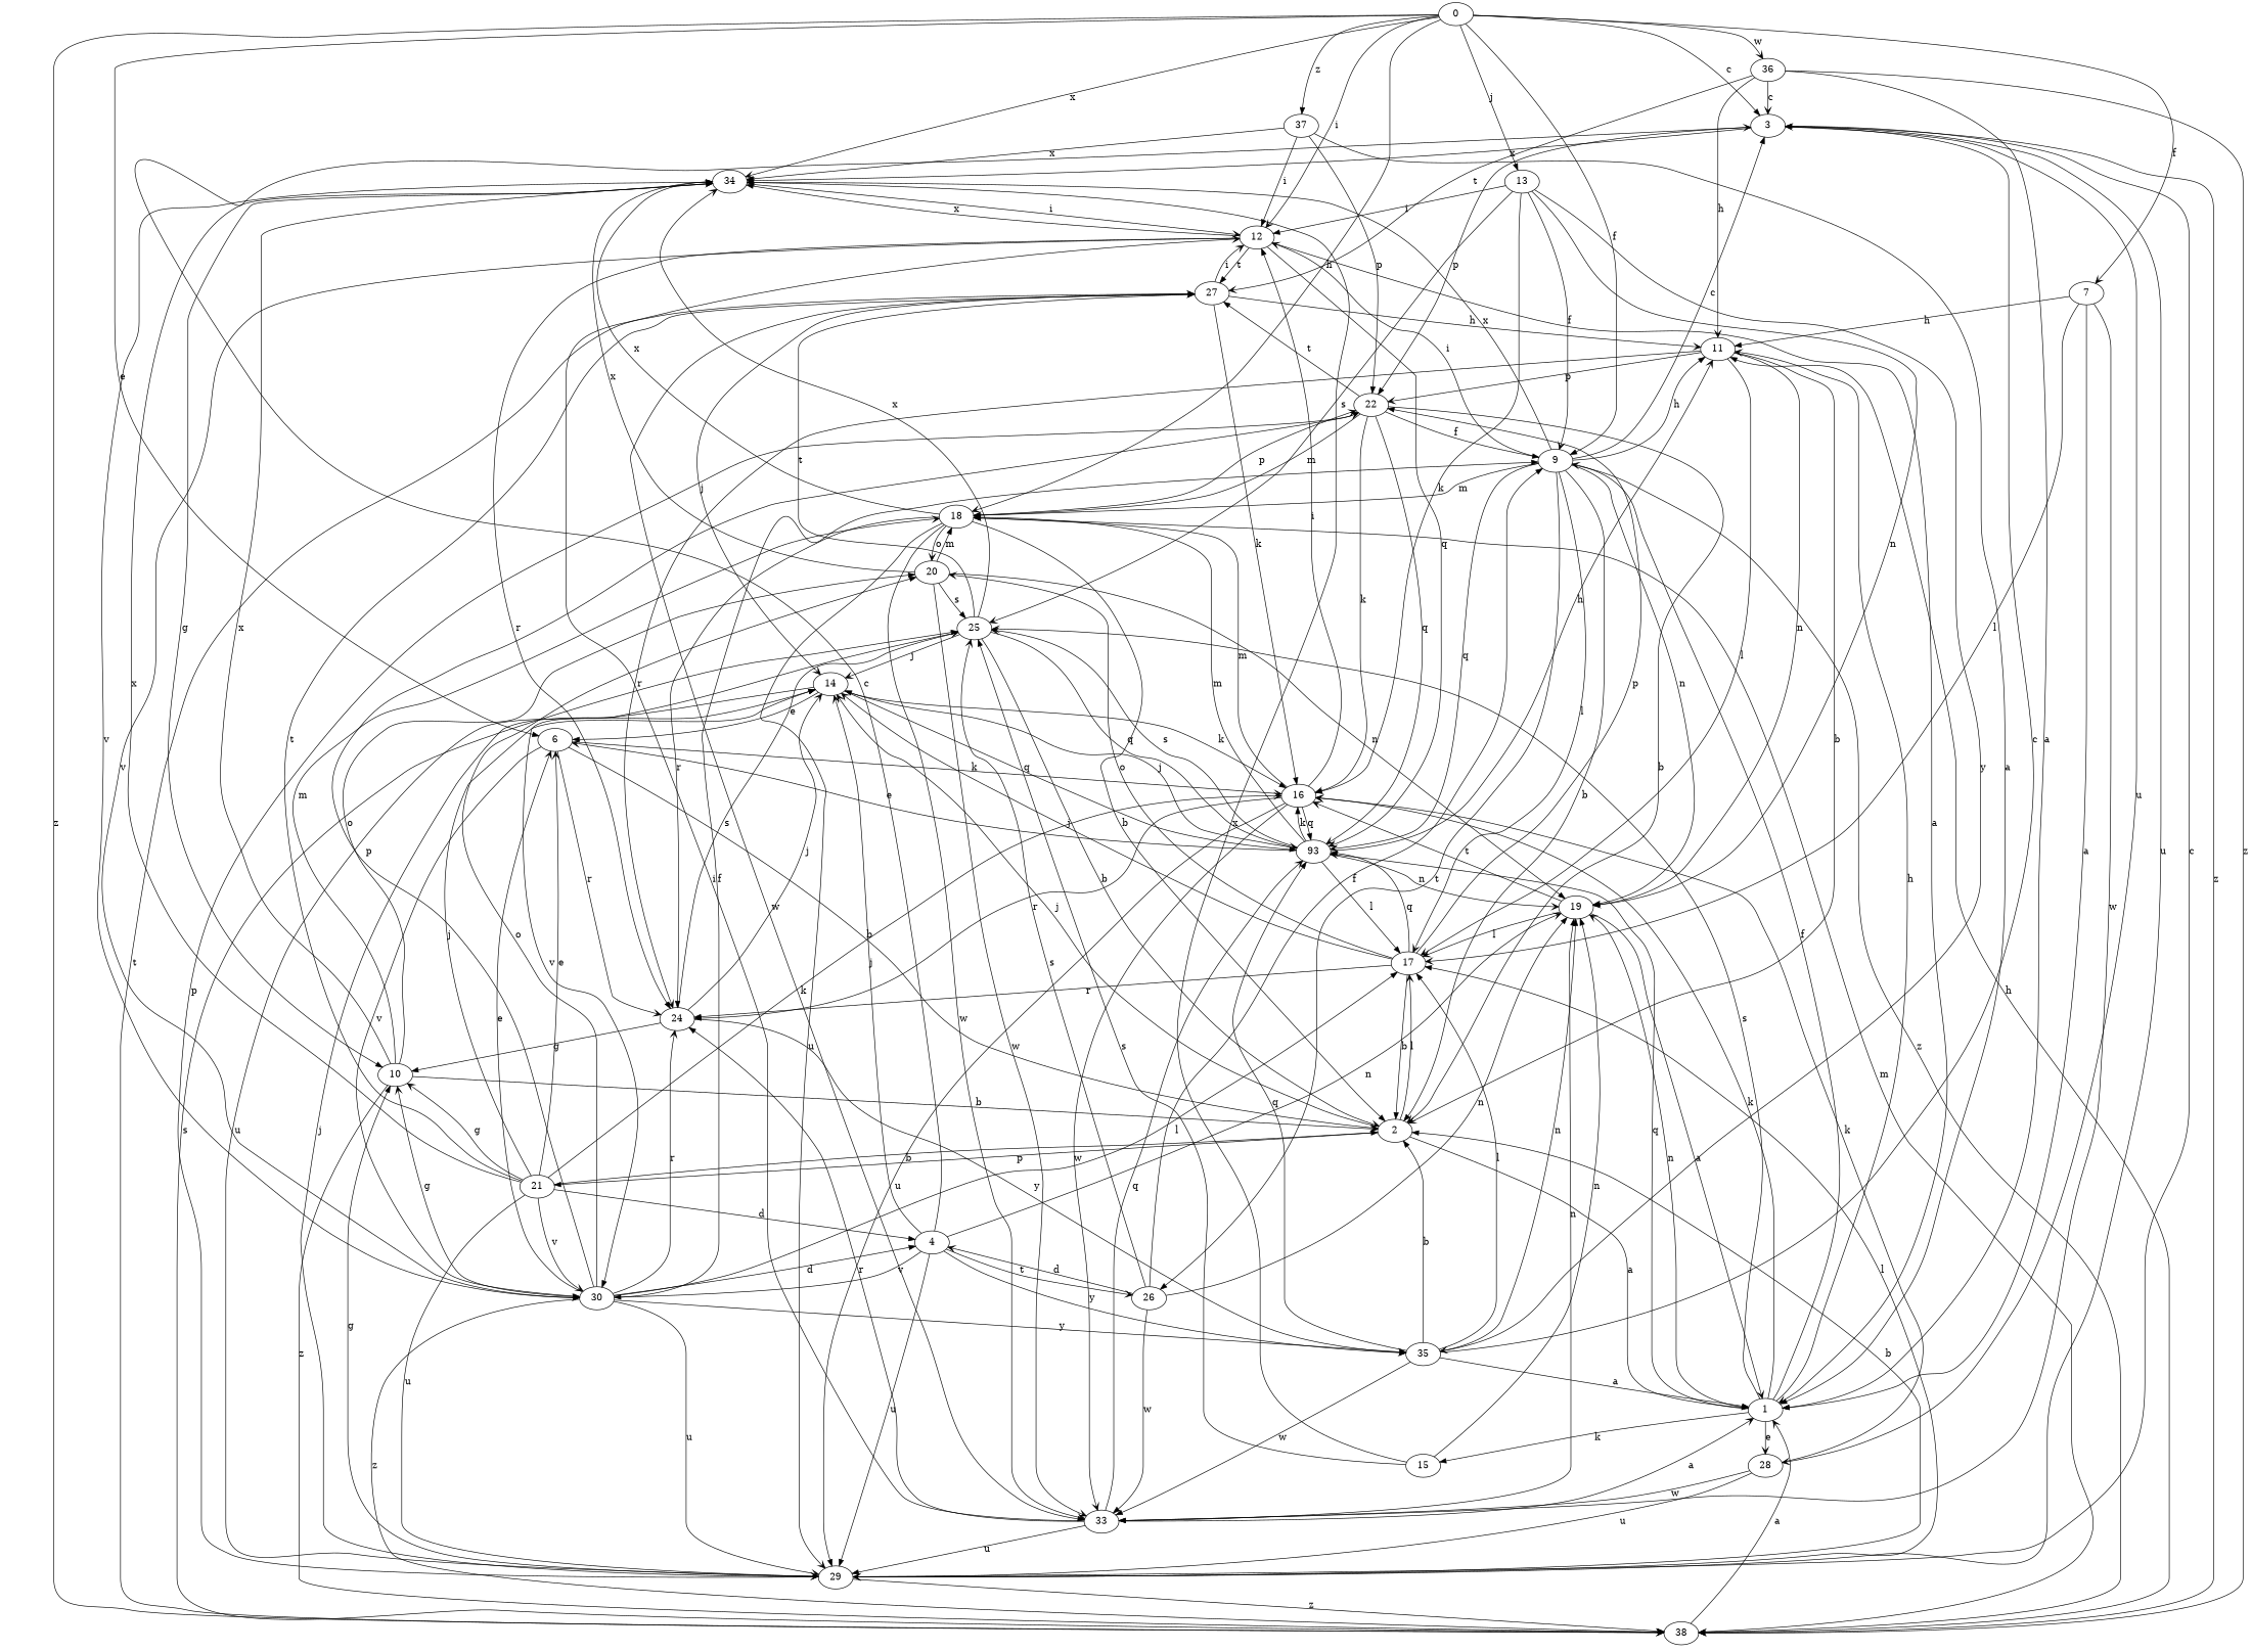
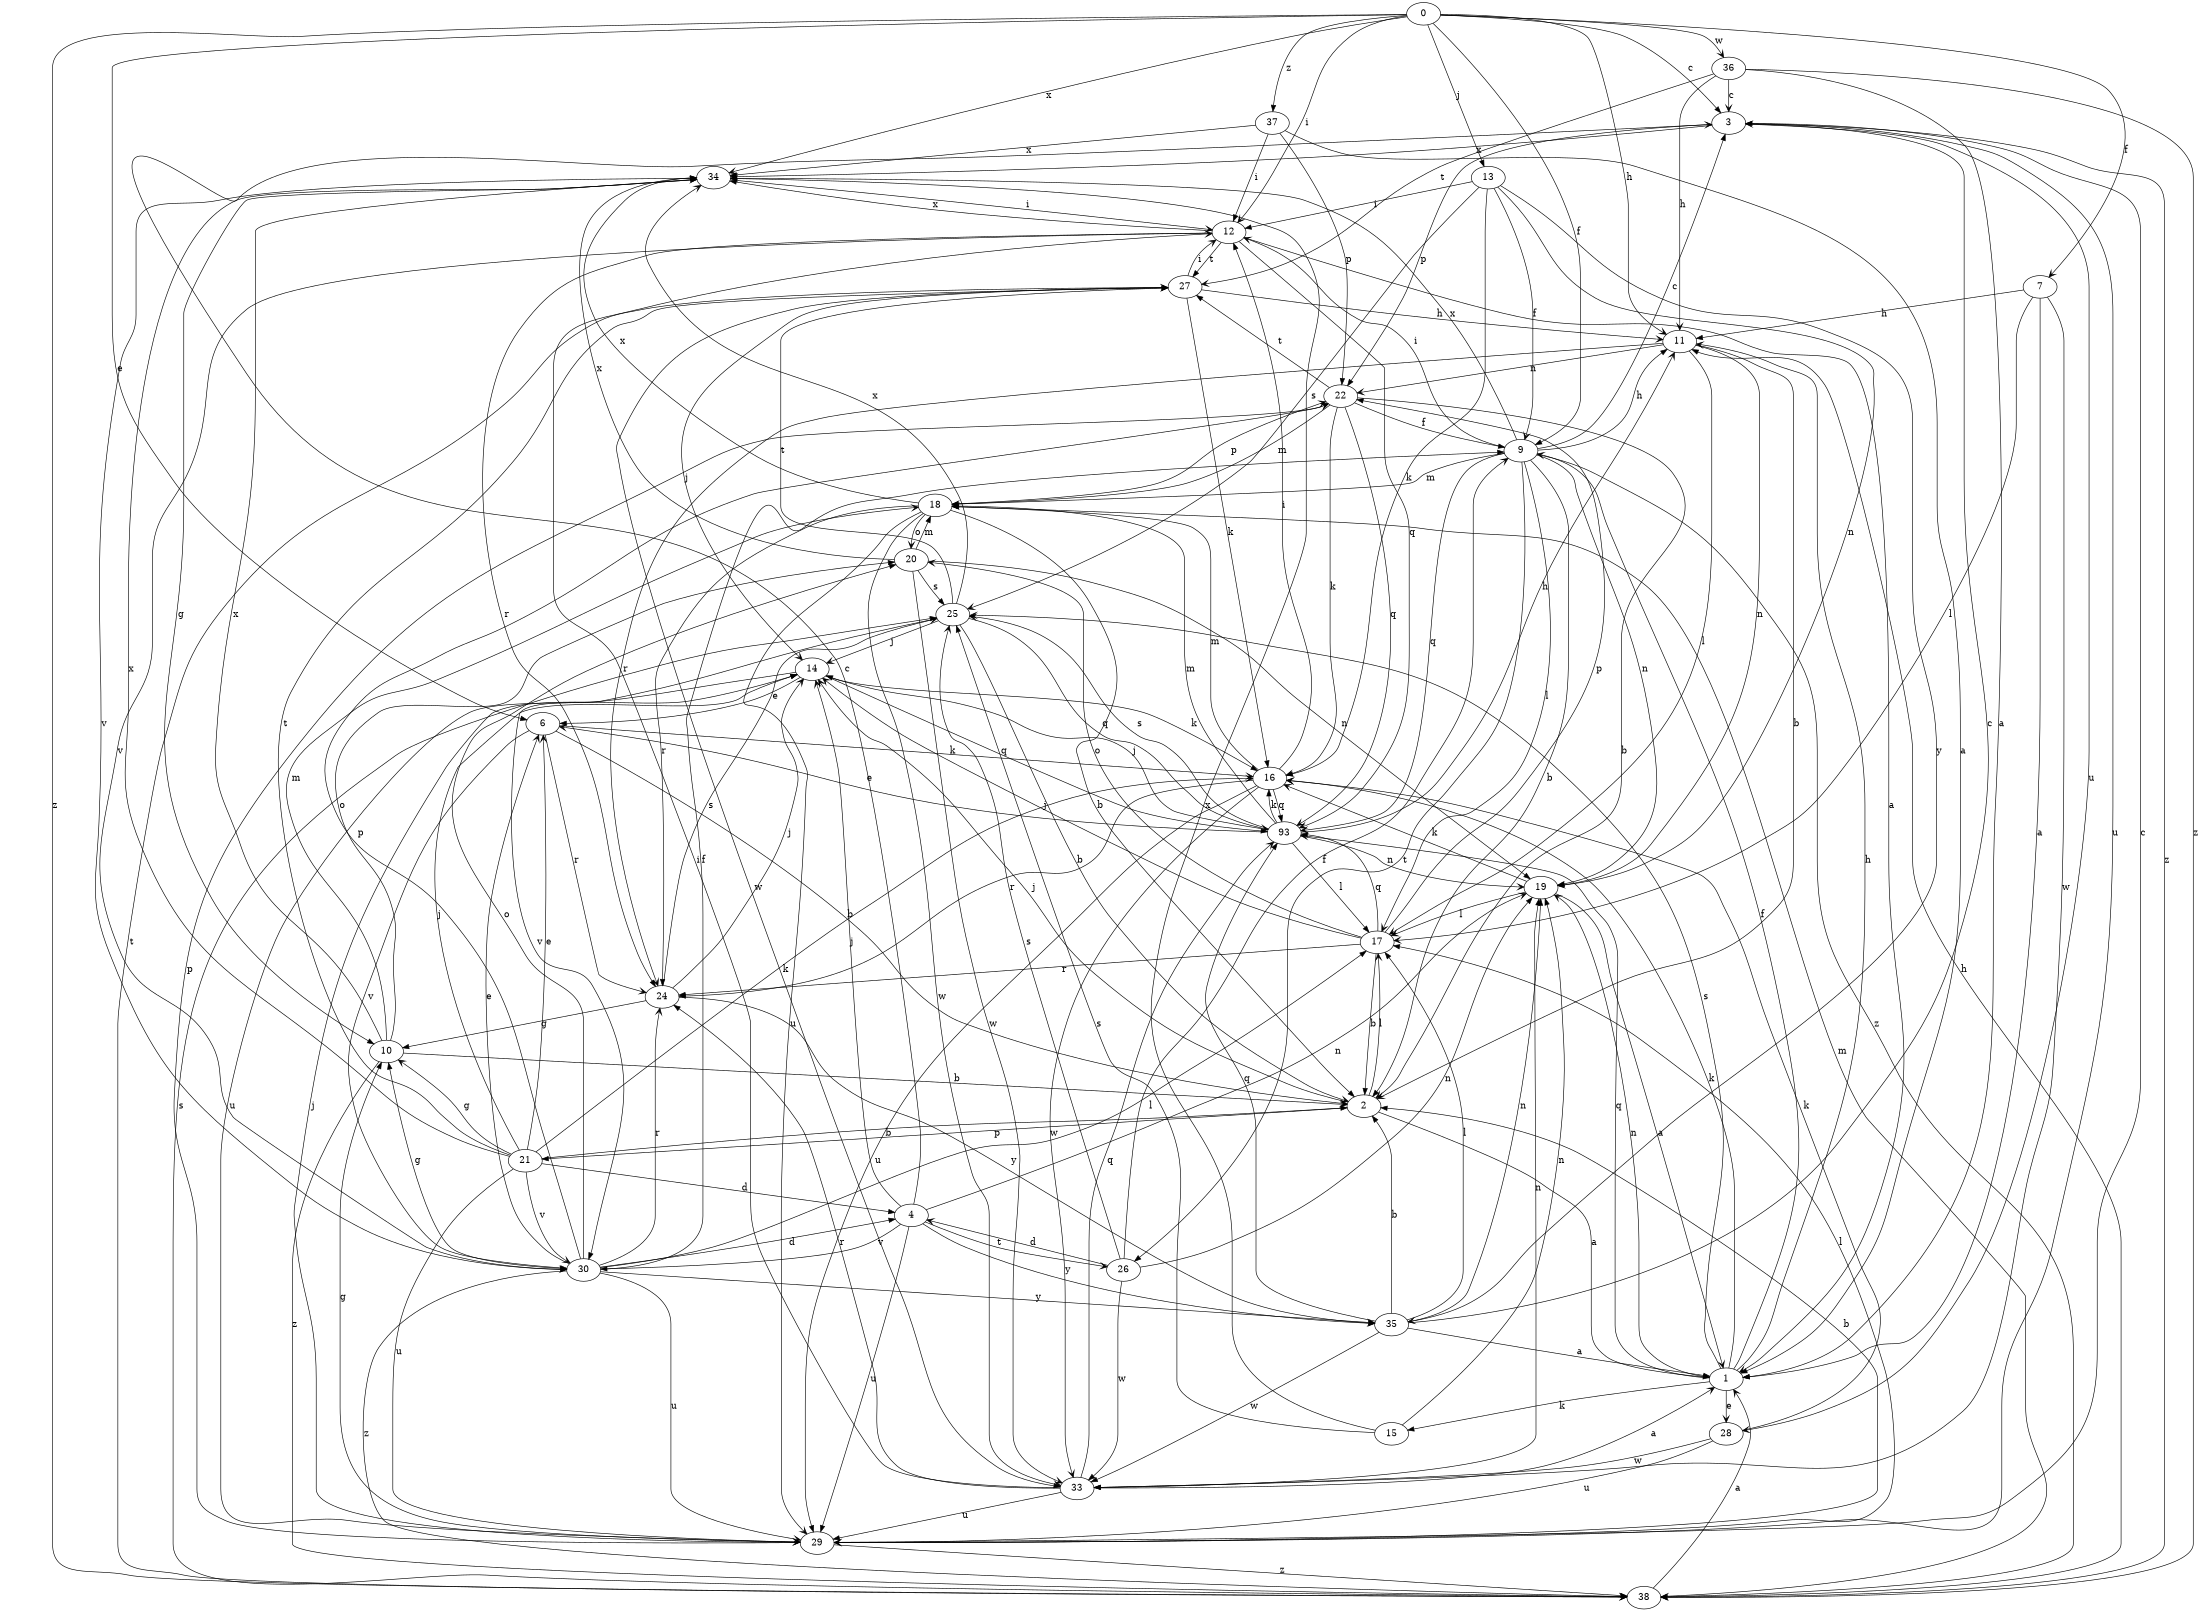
  strict digraph {
    edge [arrowhead=vee]
    0
    3
    6
    7
    9
    11
    12
    13
    n9 [label=36]
    34
    37
    38
    28
    22
    29
    16
    2
    30
    24
    1
    17
    33
    19
    n24 [label=93]
    26
    18
    27
    25
    35
    10
    15
    14
    21
    20
    4
    0 -> 3 [arrowhead=normal label=c]
    0 -> 6 [arrowhead=normal label=e]
    0 -> 7 [label=f]
    0 -> 9 [arrowhead=normal label=f]
-   0 -> 18 [label=h]
+   0 -> 11 [label=h]
    0 -> 12 [label=i]
    0 -> 13 [arrowhead=normal label=j]
    0 -> n9 [label=w]
    0 -> 34 [label=x]
    0 -> 37 [arrowhead=normal label=z]
    0 -> 38 [label=z]
    3 -> 34 [label=x]
    3 -> 38 [label=z]
    3 -> 28 [label=u]
    3 -> 22 [arrowhead=normal label=p]
    3 -> 29 [label=u]
    6 -> 16 [label=k]
    6 -> 2 [label=b]
    6 -> 30 [arrowhead=normal label=v]
    6 -> 24 [label=r]
    7 -> 11 [arrowhead=normal label=h]
    7 -> 1 [arrowhead=normal label=a]
    7 -> 17 [label=l]
    7 -> 33 [arrowhead=normal label=w]
    9 -> 3 [arrowhead=normal label=c]
    9 -> 11 [arrowhead=normal label=h]
    9 -> 12 [label=i]
    9 -> 34 [arrowhead=normal label=x]
    9 -> 38 [label=z]
    9 -> 2 [arrowhead=normal label=b]
    9 -> 17 [label=l]
    9 -> 19 [arrowhead=normal label=n]
    9 -> n24 [label=q]
    9 -> 26 [arrowhead=normal label=t]
    9 -> 18 [arrowhead=normal label=m]
-   11 -> 22 [label=p]
+   11 -> 22 [label=n]
    11 -> 2 [label=b]
    11 -> 24 [label=r]
    11 -> 17 [label=l]
    11 -> 19 [arrowhead=normal label=n]
    12 -> 34 [arrowhead=normal label=x]
    12 -> 30 [label=v]
    12 -> 24 [arrowhead=normal label=r]
    12 -> 1 [label=a]
    12 -> n24 [label=q]
    12 -> 27 [arrowhead=normal label=t]
    13 -> 9 [label=f]
    13 -> 12 [arrowhead=normal label=i]
    13 -> 16 [arrowhead=normal label=k]
    13 -> 19 [label=n]
    13 -> 25 [label=s]
    13 -> 35 [label=y]
    n9 -> 3 [label=c]
    n9 -> 11 [label=h]
    n9 -> 38 [arrowhead=normal label=z]
    n9 -> 1 [arrowhead=normal label=a]
    n9 -> 27 [label=t]
    34 -> 12 [label=i]
    34 -> 30 [arrowhead=normal label=v]
    34 -> 10 [arrowhead=normal label=g]
    37 -> 12 [arrowhead=normal label=i]
    37 -> 34 [arrowhead=normal label=x]
    37 -> 22 [arrowhead=normal label=p]
    37 -> 1 [arrowhead=normal label=a]
    38 -> 11 [arrowhead=normal label=h]
    38 -> 1 [label=a]
    38 -> 18 [arrowhead=normal label=m]
    38 -> 27 [label=t]
    38 -> 25 [arrowhead=normal label=s]
    28 -> 29 [label=u]
    28 -> 16 [label=k]
    28 -> 33 [arrowhead=normal label=w]
    22 -> 9 [arrowhead=normal label=f]
    22 -> 16 [label=k]
    22 -> 2 [label=b]
    22 -> n24 [label=q]
    22 -> 18 [label=m]
    22 -> 27 [arrowhead=normal label=t]
    29 -> 3 [arrowhead=normal label=c]
    29 -> 38 [arrowhead=normal label=z]
    29 -> 22 [label=p]
    29 -> 2 [arrowhead=normal label=b]
    29 -> 17 [arrowhead=normal label=l]
    29 -> 10 [arrowhead=normal label=g]
    29 -> 14 [arrowhead=normal label=j]
    16 -> 12 [arrowhead=normal label=i]
    16 -> 29 [arrowhead=normal label=u]
    16 -> 24 [arrowhead=normal label=r]
    16 -> 33 [label=w]
    16 -> n24 [arrowhead=normal label=q]
    16 -> 18 [arrowhead=normal label=m]
    2 -> 1 [arrowhead=normal label=a]
    2 -> 17 [label=l]
    2 -> 14 [label=j]
    2 -> 21 [arrowhead=normal label=p]
    30 -> 6 [label=e]
    30 -> 9 [arrowhead=normal label=f]
    30 -> 38 [label=z]
    30 -> 22 [label=p]
    30 -> 29 [label=u]
    30 -> 24 [label=r]
    30 -> 17 [arrowhead=normal label=l]
    30 -> 35 [label=y]
-   30 -> 10 [label=g]
+   30 -> 10 [arrowhead=normal label=g]
    30 -> 20 [arrowhead=normal label=o]
    30 -> 4 [arrowhead=normal label=d]
    24 -> 25 [label=s]
    24 -> 35 [arrowhead=normal label=y]
    24 -> 10 [arrowhead=normal label=g]
    24 -> 14 [label=j]
    1 -> 9 [label=f]
    1 -> 11 [label=h]
    1 -> 28 [label=e]
    1 -> 16 [label=k]
    1 -> 19 [label=n]
    1 -> n24 [label=q]
    1 -> 25 [label=s]
    1 -> 15 [arrowhead=normal label=k]
    17 -> 22 [arrowhead=normal label=p]
    17 -> 2 [arrowhead=normal label=b]
    17 -> 24 [arrowhead=normal label=r]
    17 -> n24 [arrowhead=normal label=q]
    17 -> 14 [label=j]
    17 -> 20 [label=o]
    33 -> 12 [label=i]
    33 -> 29 [arrowhead=normal label=u]
    33 -> 24 [arrowhead=normal label=r]
    33 -> 1 [label=a]
    33 -> 19 [arrowhead=normal label=n]
    33 -> n24 [label=q]
-   19 -> 16 [label=t]
+   19 -> 16 [label=k]
    19 -> 1 [label=a]
    19 -> 17 [label=l]
    n24 -> 6 [label=e]
    n24 -> 11 [label=h]
    n24 -> 16 [arrowhead=normal label=k]
    n24 -> 17 [arrowhead=normal label=l]
    n24 -> 19 [label=n]
    n24 -> 18 [label=m]
    n24 -> 25 [label=s]
    n24 -> 14 [arrowhead=normal label=j]
-   26 -> 9 [arrowhead=normal label=f]
+   26 -> 9 [label=f]
    26 -> 33 [arrowhead=normal label=w]
    26 -> 19 [arrowhead=normal label=n]
    26 -> 25 [label=s]
    26 -> 4 [label=d]
    18 -> 34 [arrowhead=normal label=x]
    18 -> 22 [label=p]
    18 -> 29 [label=u]
    18 -> 2 [arrowhead=normal label=b]
    18 -> 24 [arrowhead=normal label=r]
    18 -> 33 [label=w]
    18 -> 20 [label=o]
    27 -> 11 [label=h]
    27 -> 12 [label=i]
    27 -> 16 [arrowhead=normal label=k]
    27 -> 33 [arrowhead=normal label=w]
    27 -> 14 [label=j]
    25 -> 34 [label=x]
    25 -> 2 [label=b]
    25 -> 30 [arrowhead=normal label=v]
    25 -> n24 [label=q]
    25 -> 27 [arrowhead=normal label=t]
    25 -> 14 [label=j]
    35 -> 3 [label=c]
    35 -> 2 [arrowhead=normal label=b]
    35 -> 1 [arrowhead=normal label=a]
    35 -> 17 [arrowhead=normal label=l]
    35 -> 33 [arrowhead=normal label=w]
    35 -> 19 [arrowhead=normal label=n]
    35 -> n24 [arrowhead=normal label=q]
    10 -> 34 [label=x]
    10 -> 38 [label=z]
    10 -> 2 [label=b]
    10 -> 18 [label=m]
    10 -> 20 [arrowhead=normal label=o]
    15 -> 34 [label=x]
    15 -> 19 [arrowhead=normal label=n]
    15 -> 25 [arrowhead=normal label=s]
    14 -> 6 [arrowhead=normal label=e]
    14 -> 29 [label=u]
    14 -> 16 [arrowhead=normal label=k]
    14 -> n24 [arrowhead=normal label=q]
    21 -> 6 [label=e]
    21 -> 34 [arrowhead=normal label=x]
    21 -> 29 [label=u]
    21 -> 16 [label=k]
    21 -> 2 [arrowhead=normal label=b]
    21 -> 30 [label=v]
    21 -> 27 [label=t]
    21 -> 10 [label=g]
    21 -> 14 [arrowhead=normal label=j]
    21 -> 4 [arrowhead=normal label=d]
    20 -> 34 [arrowhead=normal label=x]
    20 -> 33 [label=w]
    20 -> 19 [arrowhead=normal label=n]
    20 -> 18 [arrowhead=normal label=m]
    20 -> 25 [arrowhead=normal label=s]
    4 -> 3 [label=c]
    4 -> 29 [arrowhead=normal label=u]
    4 -> 30 [arrowhead=normal label=v]
    4 -> 19 [label=n]
    4 -> 26 [label=t]
    4 -> 35 [label=y]
    4 -> 14 [label=j]
  }
